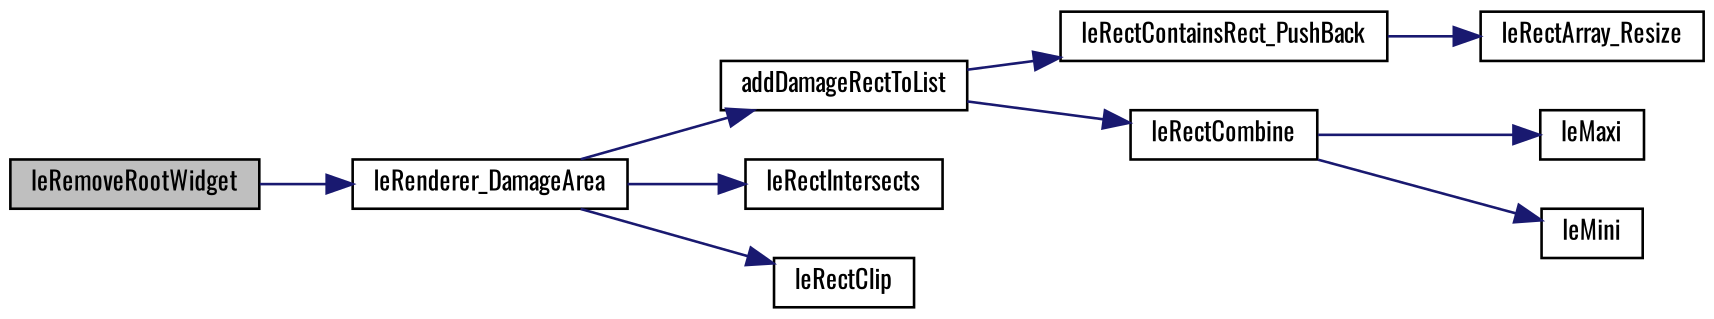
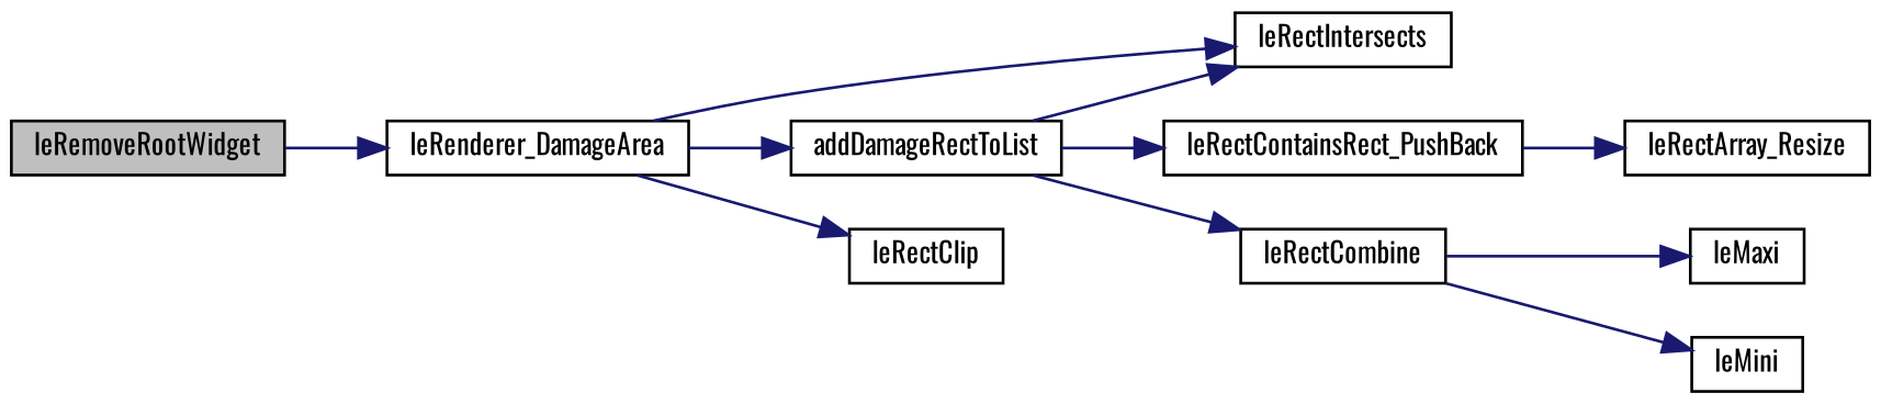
  digraph {
    fontname=Oswald
    rankdir=LR
    node [color=black fillcolor=white fontname=Oswald fontsize=10 shape=record style=filled]
    edge [color=midnightblue fontname=Oswald fontsize=10 labelfontname=Helvetica labelfontsize=10 style=solid]
    n1 [fillcolor=grey75 fontcolor=black height=0.2 label=leRemoveRootWidget width=0.4]
    n2 [height=0.2 label=leRenderer_DamageArea width=0.4]
    n3 [height=0.2 label=addDamageRectToList width=0.4]
    n4 [height=0.2 label=leRectIntersects width=0.4]
    n5 [height=0.2 label=leRectClip width=0.4]
    n6 [height=0.2 label=leRectContainsRect_PushBack width=0.4]
    n7 [height=0.2 label=leRectCombine width=0.4]
    n8 [height=0.2 label=leRectArray_Resize width=0.4]
    n9 [height=0.2 label=leMaxi width=0.4]
    n10 [height=0.2 label=leMini width=0.4]
    n1 -> n2
    n2 -> n3
    n2 -> n4
    n2 -> n5
+   n3 -> n4
    n3 -> n6
    n3 -> n7
    n6 -> n8
    n7 -> n9
    n7 -> n10
  }
